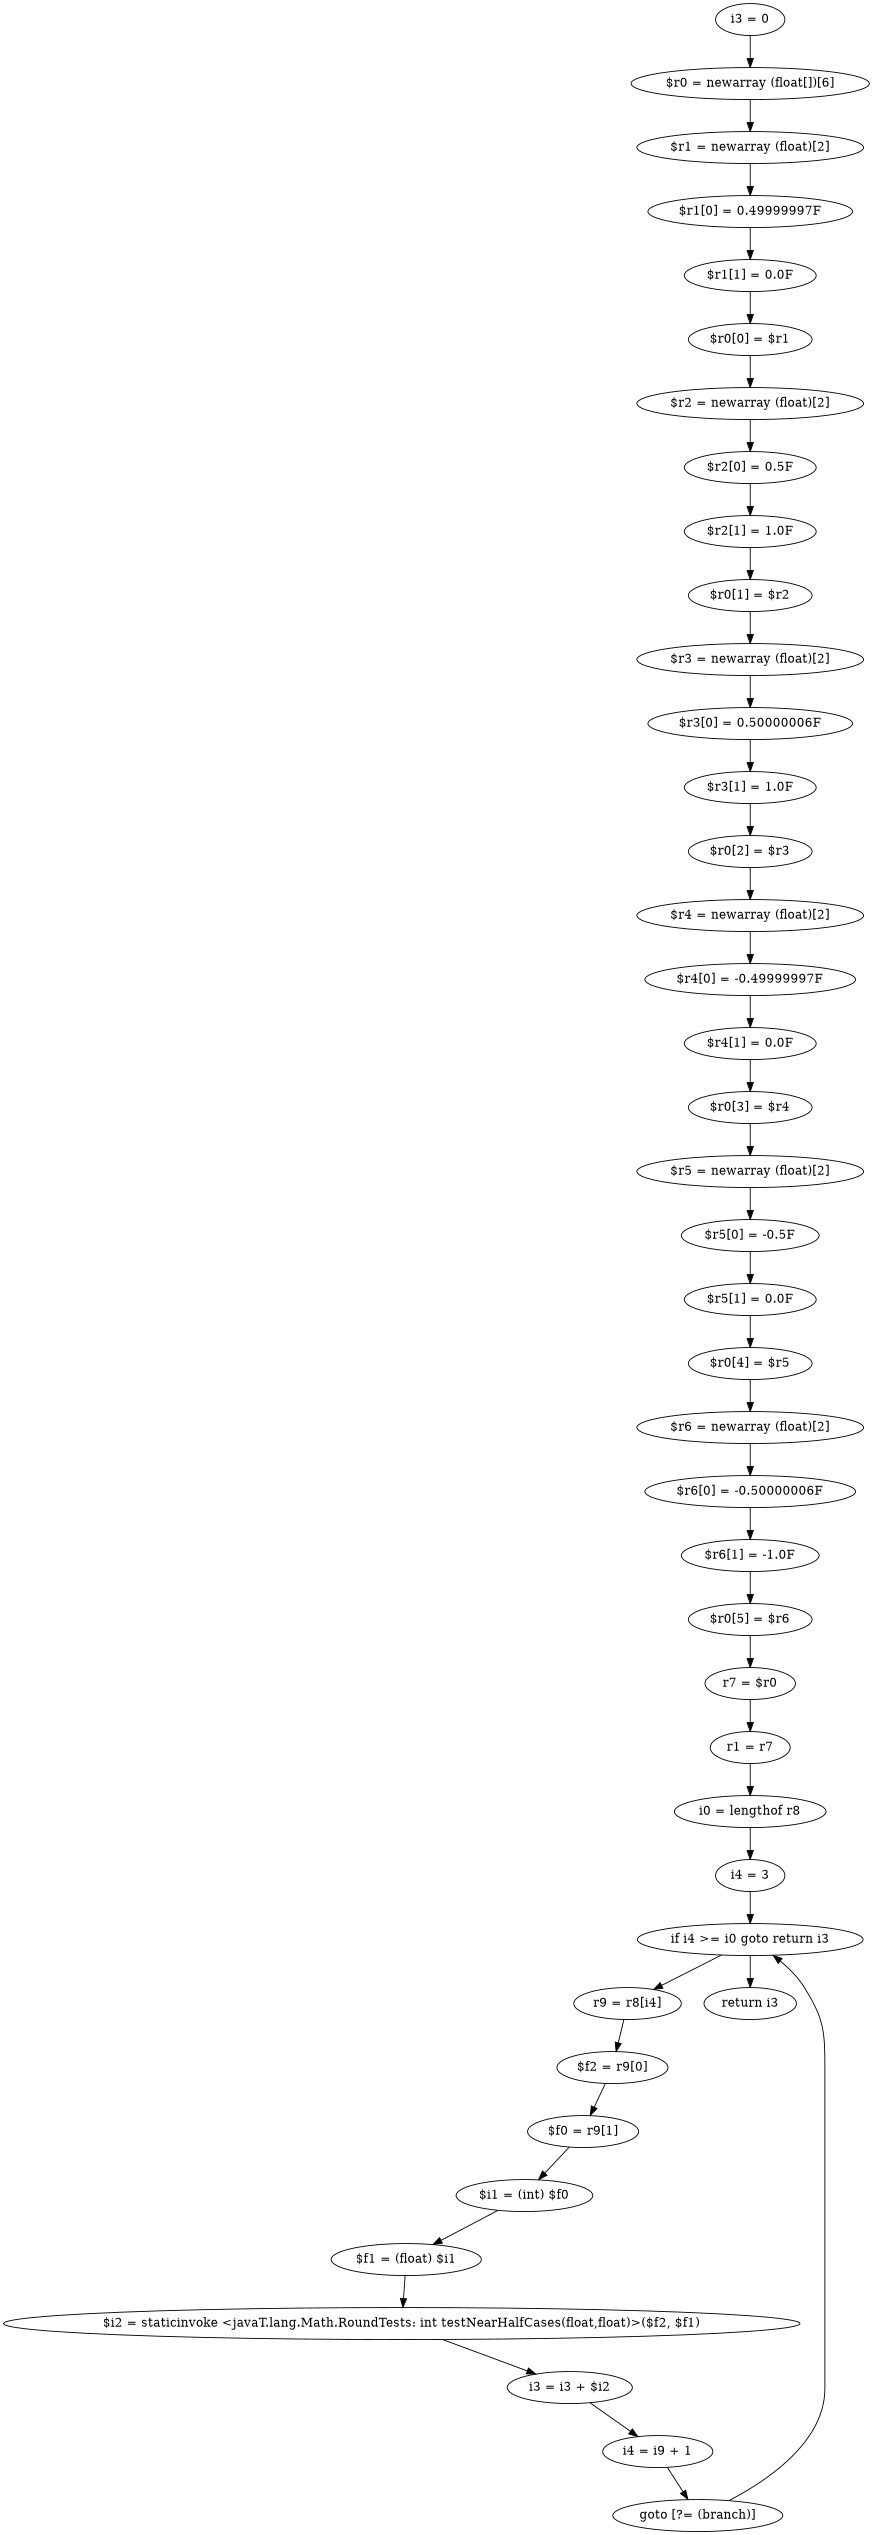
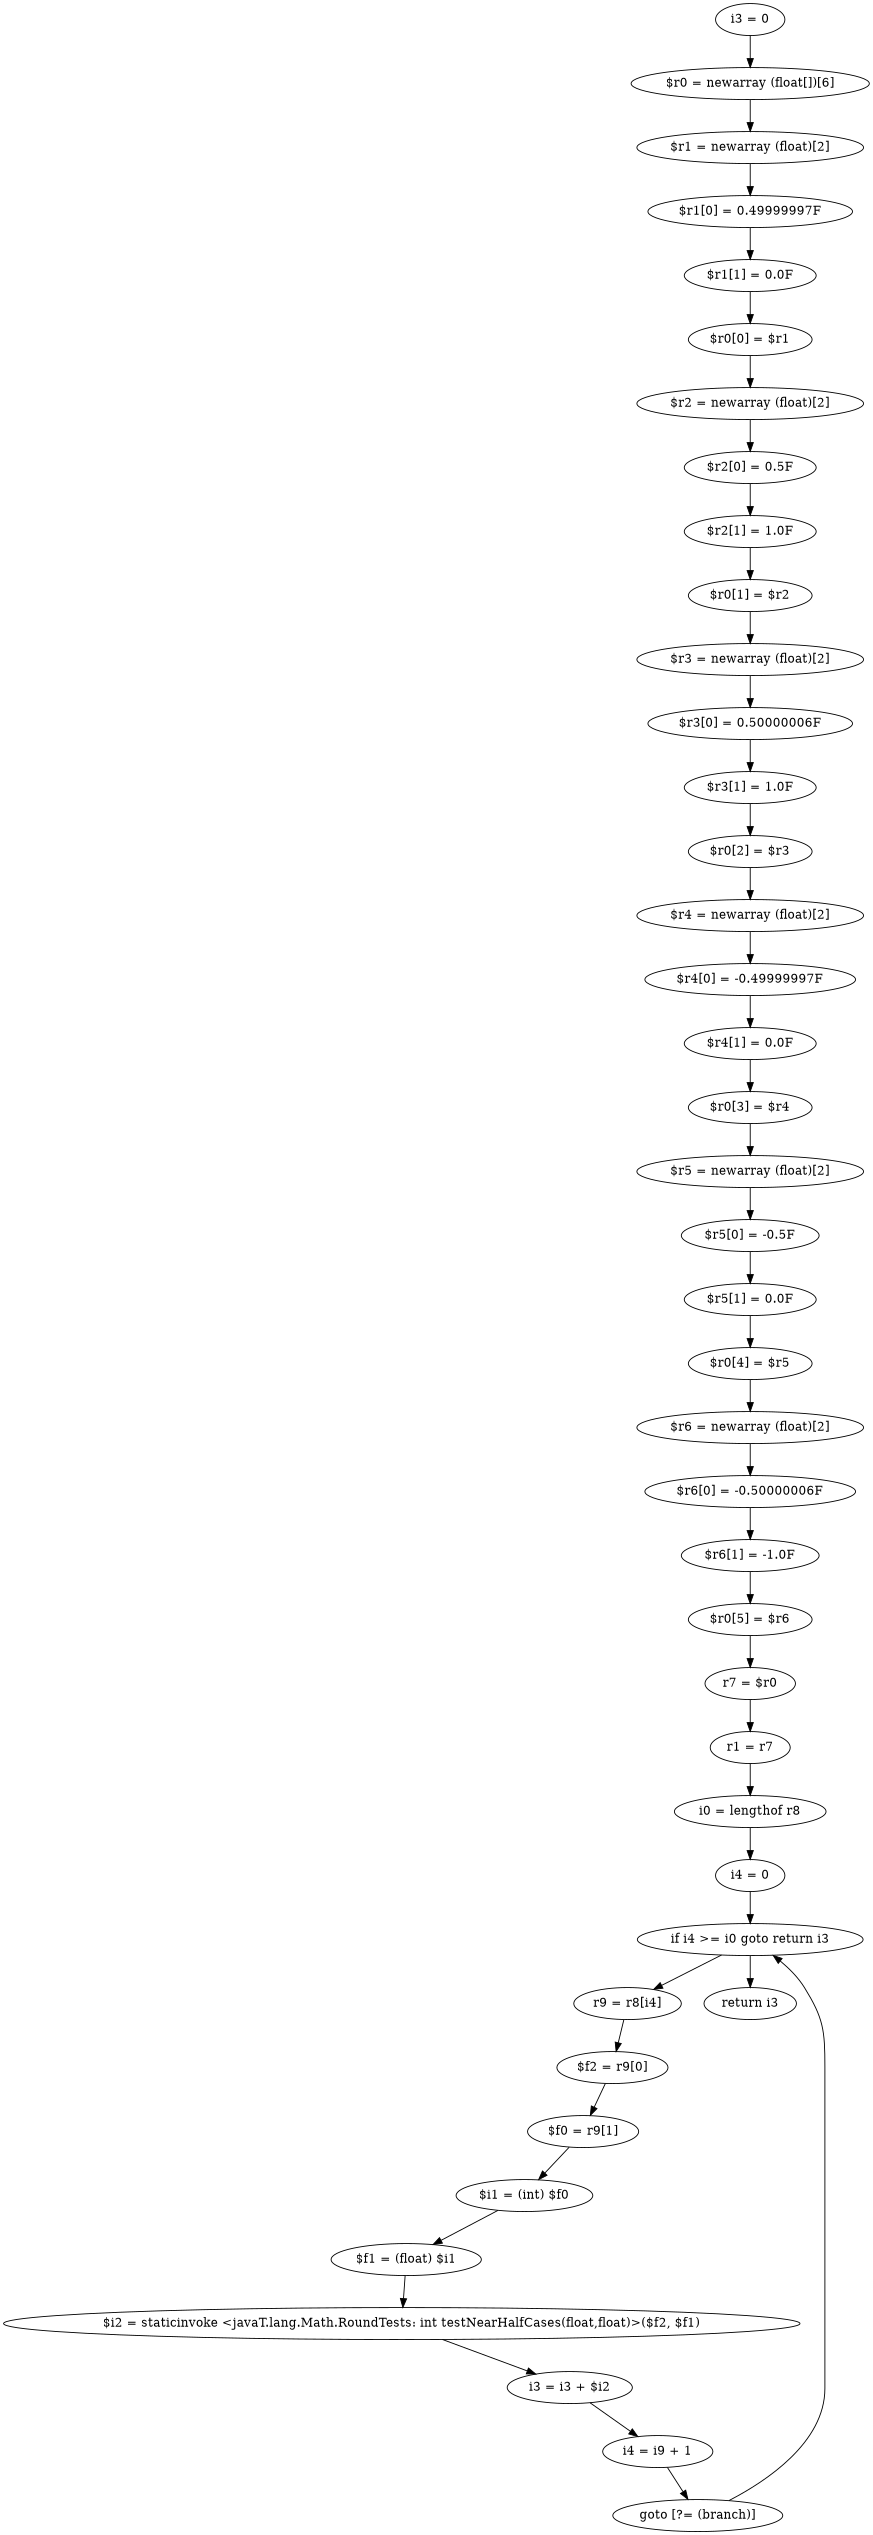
  digraph {
    "i3 = 0"
    "$r0 = newarray (float[])[6]"
    "$r1 = newarray (float)[2]"
    "$r1[0] = 0.49999997F"
    "$r1[1] = 0.0F"
    "$r0[0] = $r1"
    "$r2 = newarray (float)[2]"
    "$r2[0] = 0.5F"
    "$r2[1] = 1.0F"
    "$r0[1] = $r2"
    "$r3 = newarray (float)[2]"
    "$r3[0] = 0.50000006F"
    "$r3[1] = 1.0F"
    "$r0[2] = $r3"
    "$r4 = newarray (float)[2]"
    "$r4[0] = -0.49999997F"
    "$r4[1] = 0.0F"
    "$r0[3] = $r4"
    "$r5 = newarray (float)[2]"
    "$r5[0] = -0.5F"
    "$r5[1] = 0.0F"
    "$r0[4] = $r5"
    "$r6 = newarray (float)[2]"
    "$r6[0] = -0.50000006F"
    "$r6[1] = -1.0F"
    "$r0[5] = $r6"
    "r7 = $r0"
    n28 [label="r1 = r7"]
    "i0 = lengthof r8"
-   "i4 = 0" [label="i4 = 3"]
+   "i4 = 0"
    "if i4 >= i0 goto return i3"
    "r9 = r8[i4]"
    "return i3"
    "$f2 = r9[0]"
    "$f0 = r9[1]"
    "$i1 = (int) $f0"
    "$f1 = (float) $i1"
    "$i2 = staticinvoke <javaT.lang.Math.RoundTests: int testNearHalfCases(float,float)>($f2, $f1)"
    "i3 = i3 + $i2"
    n40 [label="i4 = i9 + 1"]
    "goto [?= (branch)]"
    "i3 = 0" -> "$r0 = newarray (float[])[6]"
    "$r0 = newarray (float[])[6]" -> "$r1 = newarray (float)[2]"
    "$r1 = newarray (float)[2]" -> "$r1[0] = 0.49999997F"
    "$r1[0] = 0.49999997F" -> "$r1[1] = 0.0F"
    "$r1[1] = 0.0F" -> "$r0[0] = $r1"
    "$r0[0] = $r1" -> "$r2 = newarray (float)[2]"
    "$r2 = newarray (float)[2]" -> "$r2[0] = 0.5F"
    "$r2[0] = 0.5F" -> "$r2[1] = 1.0F"
    "$r2[1] = 1.0F" -> "$r0[1] = $r2"
    "$r0[1] = $r2" -> "$r3 = newarray (float)[2]"
    "$r3 = newarray (float)[2]" -> "$r3[0] = 0.50000006F"
    "$r3[0] = 0.50000006F" -> "$r3[1] = 1.0F"
    "$r3[1] = 1.0F" -> "$r0[2] = $r3"
    "$r0[2] = $r3" -> "$r4 = newarray (float)[2]"
    "$r4 = newarray (float)[2]" -> "$r4[0] = -0.49999997F"
    "$r4[0] = -0.49999997F" -> "$r4[1] = 0.0F"
    "$r4[1] = 0.0F" -> "$r0[3] = $r4"
    "$r0[3] = $r4" -> "$r5 = newarray (float)[2]"
    "$r5 = newarray (float)[2]" -> "$r5[0] = -0.5F"
    "$r5[0] = -0.5F" -> "$r5[1] = 0.0F"
    "$r5[1] = 0.0F" -> "$r0[4] = $r5"
    "$r0[4] = $r5" -> "$r6 = newarray (float)[2]"
    "$r6 = newarray (float)[2]" -> "$r6[0] = -0.50000006F"
    "$r6[0] = -0.50000006F" -> "$r6[1] = -1.0F"
    "$r6[1] = -1.0F" -> "$r0[5] = $r6"
    "$r0[5] = $r6" -> "r7 = $r0"
    "r7 = $r0" -> n28
    n28 -> "i0 = lengthof r8"
    "i0 = lengthof r8" -> "i4 = 0"
    "i4 = 0" -> "if i4 >= i0 goto return i3"
    "if i4 >= i0 goto return i3" -> "r9 = r8[i4]"
    "if i4 >= i0 goto return i3" -> "return i3"
    "r9 = r8[i4]" -> "$f2 = r9[0]"
    "$f2 = r9[0]" -> "$f0 = r9[1]"
    "$f0 = r9[1]" -> "$i1 = (int) $f0"
    "$i1 = (int) $f0" -> "$f1 = (float) $i1"
    "$f1 = (float) $i1" -> "$i2 = staticinvoke <javaT.lang.Math.RoundTests: int testNearHalfCases(float,float)>($f2, $f1)"
    "$i2 = staticinvoke <javaT.lang.Math.RoundTests: int testNearHalfCases(float,float)>($f2, $f1)" -> "i3 = i3 + $i2"
    "i3 = i3 + $i2" -> n40
    n40 -> "goto [?= (branch)]"
    "goto [?= (branch)]" -> "if i4 >= i0 goto return i3"
  }
